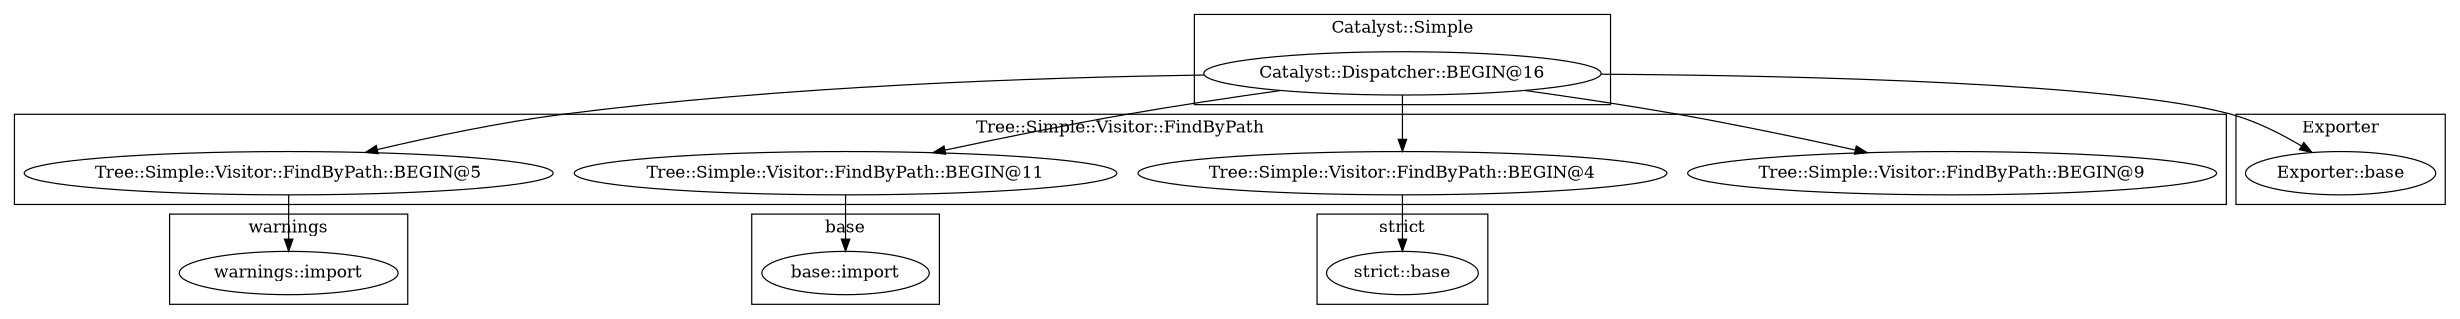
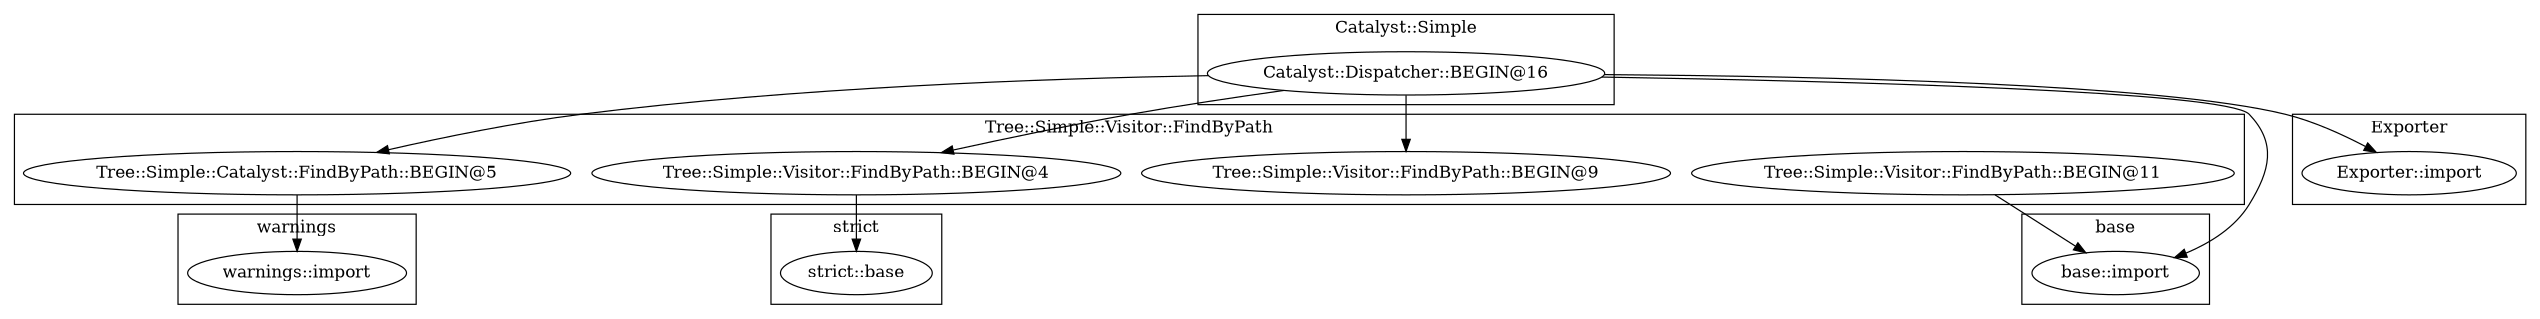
  digraph {
    "Tree::Simple::Visitor::FindByPath::BEGIN@9"
-   "Tree::Simple::Visitor::FindByPath::BEGIN@5"
+   "Tree::Simple::Visitor::FindByPath::BEGIN@5" [label="Tree::Simple::Catalyst::FindByPath::BEGIN@5"]
    "Tree::Simple::Visitor::FindByPath::BEGIN@11"
    "Tree::Simple::Visitor::FindByPath::BEGIN@4"
    "Catalyst::Dispatcher::BEGIN@16"
    "warnings::import"
    "base::import"
-   "Exporter::import" [label="Exporter::base"]
+   "Exporter::import"
    n9 [label="strict::base"]
    subgraph cluster_1 {
      label="Tree::Simple::Visitor::FindByPath"
      "Tree::Simple::Visitor::FindByPath::BEGIN@9"
      "Tree::Simple::Visitor::FindByPath::BEGIN@5"
      "Tree::Simple::Visitor::FindByPath::BEGIN@11"
      "Tree::Simple::Visitor::FindByPath::BEGIN@4"
    }
    subgraph cluster_2 {
      label="Catalyst::Simple"
      "Catalyst::Dispatcher::BEGIN@16"
    }
    subgraph cluster_3 {
      label=warnings
      "warnings::import"
    }
    subgraph cluster_4 {
      label=base
      "base::import"
    }
    subgraph cluster_5 {
      label=Exporter
      "Exporter::import"
    }
    subgraph cluster_6 {
      label="strict"
      n9
    }
    "Tree::Simple::Visitor::FindByPath::BEGIN@5" -> "warnings::import"
    "Tree::Simple::Visitor::FindByPath::BEGIN@11" -> "base::import"
    "Tree::Simple::Visitor::FindByPath::BEGIN@4" -> n9
    "Catalyst::Dispatcher::BEGIN@16" -> "Tree::Simple::Visitor::FindByPath::BEGIN@9"
    "Catalyst::Dispatcher::BEGIN@16" -> "Tree::Simple::Visitor::FindByPath::BEGIN@5"
-   "Catalyst::Dispatcher::BEGIN@16" -> "Tree::Simple::Visitor::FindByPath::BEGIN@11"
+   "Catalyst::Dispatcher::BEGIN@16" -> "base::import"
    "Catalyst::Dispatcher::BEGIN@16" -> "Tree::Simple::Visitor::FindByPath::BEGIN@4"
    "Catalyst::Dispatcher::BEGIN@16" -> "Exporter::import"
  }
